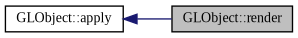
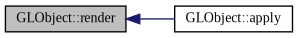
  digraph {
    rankdir=LR
    fontname="Liberation Serif"
    node [color=black fontname="Liberation Serif" fontsize=10 shape=record style=filled]
    n1 [fillcolor=grey75 fontcolor=black height=0.2 label="GLObject::render" width=0.4]
    n2 [fillcolor=white height=0.2 label="GLObject::apply" width=0.4]
-   n2 -> n1 [color=midnightblue dir=back fontname="Liberation Serif" fontsize=10 labelfontname=Helvetica labelfontsize=10 style=solid]
+   n1 -> n2 [color=midnightblue dir=back fontname="Liberation Serif" fontsize=10 labelfontname=Helvetica labelfontsize=10 style=solid]
  }
